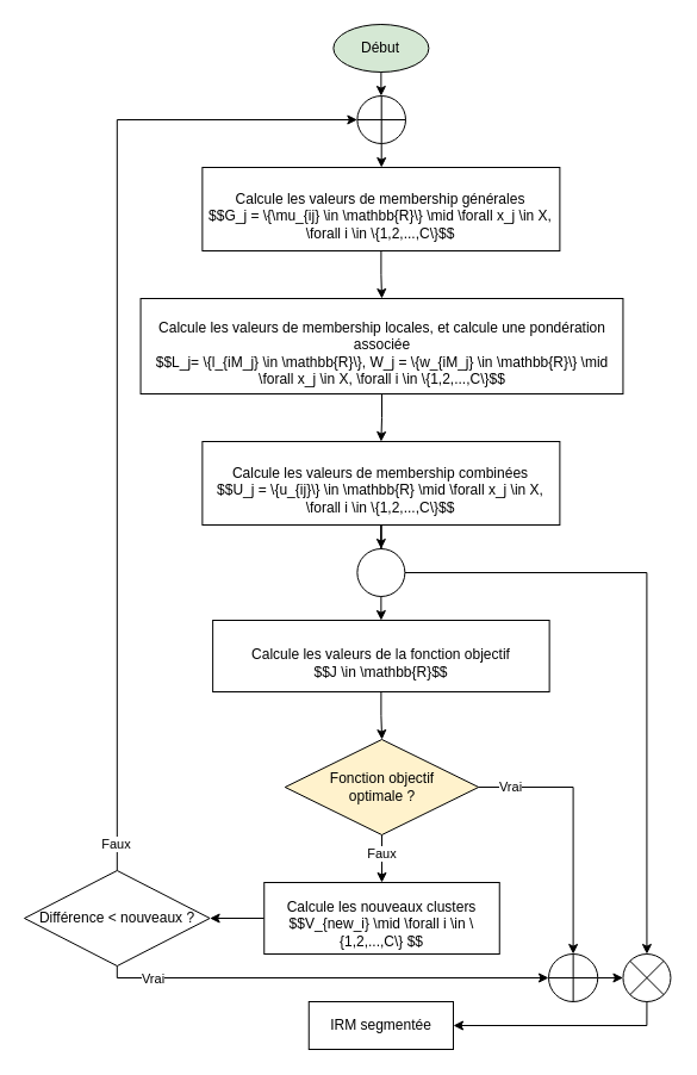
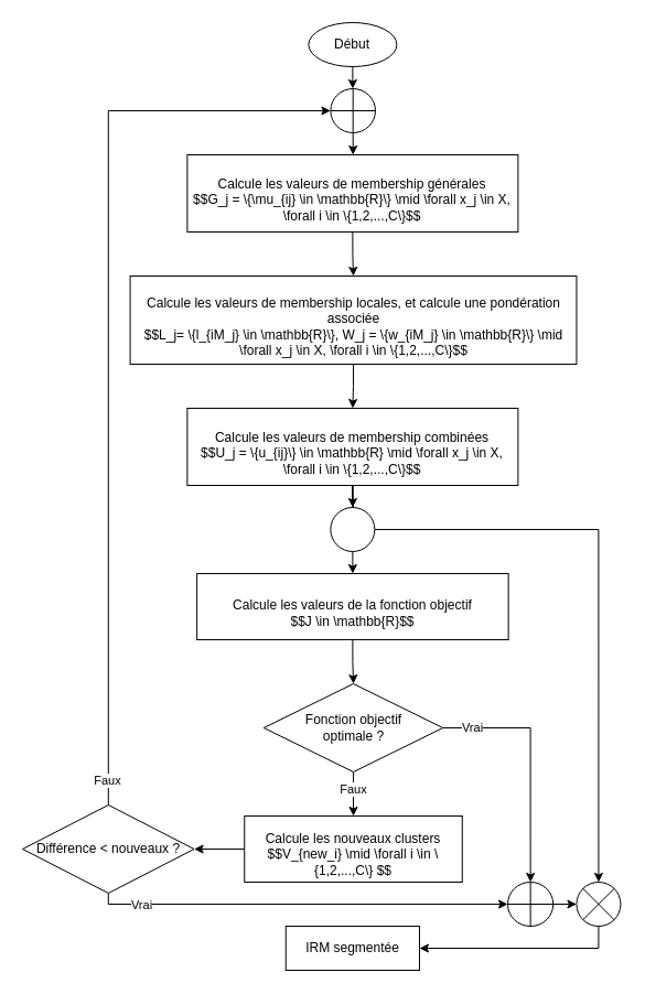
  <mxCell id="0" />
  <mxCell id="1" parent="0" />
  <mxCell id="2" value="" style="edgeStyle=orthogonalEdgeStyle;rounded=0;orthogonalLoop=1;jettySize=auto;html=1;" parent="1" source="3" target="31" edge="1"><mxGeometry relative="1" as="geometry" /></mxCell>
- <mxCell id="3" value="Début" style="ellipse;whiteSpace=wrap;html=1;fillColor=#d5e8d4;" parent="1" vertex="1"><mxGeometry x="279.38" y="20" width="80" height="40" as="geometry" /></mxCell>
+ <mxCell id="3" value="Début" style="ellipse;whiteSpace=wrap;html=1;" parent="1" vertex="1"><mxGeometry x="279.38" y="20" width="80" height="40" as="geometry" /></mxCell>
  <mxCell id="4" value="" style="edgeStyle=orthogonalEdgeStyle;rounded=0;orthogonalLoop=1;jettySize=auto;html=1;" parent="1" source="5" target="7" edge="1"><mxGeometry relative="1" as="geometry" /></mxCell>
  <mxCell id="5" value="Calcule les valeurs de membership générales&lt;br&gt;$$G_j = \{\mu_{ij} \in \mathbb{R}\} \mid \forall x_j \in X, \forall i \in \{1,2,...,C\}$$" style="whiteSpace=wrap;html=1;verticalAlign=middle;spacingTop=12;" parent="1" vertex="1"><mxGeometry x="169.38" y="140" width="300" height="70" as="geometry" /></mxCell>
  <mxCell id="6" value="" style="edgeStyle=orthogonalEdgeStyle;rounded=0;orthogonalLoop=1;jettySize=auto;html=1;" parent="1" source="7" target="9" edge="1"><mxGeometry relative="1" as="geometry" /></mxCell>
  <mxCell id="7" value="Calcule les valeurs de membership locales, et calcule une pondération associée&lt;br&gt;$$L_j= \{l_{iM_j} \in \mathbb{R}\}, W_j = \{w_{iM_j} \in \mathbb{R}\} \mid \forall x_j \in X, \forall i \in \{1,2,...,C\}$$" style="whiteSpace=wrap;html=1;spacingTop=12;" parent="1" vertex="1"><mxGeometry x="117.56" y="250" width="404.88" height="80" as="geometry" /></mxCell>
  <mxCell id="8" value="" style="edgeStyle=orthogonalEdgeStyle;rounded=0;orthogonalLoop=1;jettySize=auto;html=1;" parent="1" source="9" target="21" edge="1"><mxGeometry relative="1" as="geometry" /></mxCell>
  <mxCell id="9" value="Calcule les valeurs de membership combinées&lt;br&gt;$$U_j = \{u_{ij}\} \in \mathbb{R} \mid \forall x_j \in X, \forall i \in \{1,2,...,C\}$$" style="whiteSpace=wrap;html=1;spacingTop=12;" parent="1" vertex="1"><mxGeometry x="169.38" y="370" width="300" height="70" as="geometry" /></mxCell>
  <mxCell id="10" value="" style="edgeStyle=orthogonalEdgeStyle;rounded=0;orthogonalLoop=1;jettySize=auto;html=1;" parent="1" source="11" target="16" edge="1"><mxGeometry relative="1" as="geometry" /></mxCell>
  <mxCell id="11" value="Calcule les valeurs de la fonction objectif&lt;br&gt;$$J \in \mathbb{R}$$" style="whiteSpace=wrap;html=1;spacingTop=12;" parent="1" vertex="1"><mxGeometry x="178.13" y="520" width="282.5" height="60" as="geometry" /></mxCell>
  <mxCell id="12" value="" style="edgeStyle=orthogonalEdgeStyle;rounded=0;orthogonalLoop=1;jettySize=auto;html=1;" parent="1" source="16" target="24" edge="1"><mxGeometry relative="1" as="geometry" /></mxCell>
  <mxCell id="13" value="Faux" style="edgeLabel;html=1;align=center;verticalAlign=middle;resizable=0;points=[];" parent="12" vertex="1" connectable="0"><mxGeometry x="-0.374" relative="1" as="geometry"><mxPoint x="-1" y="2" as="offset" /></mxGeometry></mxCell>
  <mxCell id="14" style="edgeStyle=orthogonalEdgeStyle;rounded=0;orthogonalLoop=1;jettySize=auto;html=1;exitX=1;exitY=0.5;exitDx=0;exitDy=0;entryX=0.5;entryY=0;entryDx=0;entryDy=0;" parent="1" source="16" target="33" edge="1"><mxGeometry relative="1" as="geometry"><mxPoint x="500" y="660" as="targetPoint" /></mxGeometry></mxCell>
  <mxCell id="15" value="Vrai" style="edgeLabel;html=1;align=center;verticalAlign=middle;resizable=0;points=[];" parent="14" vertex="1" connectable="0"><mxGeometry x="-0.248" y="-3" relative="1" as="geometry"><mxPoint x="-50" y="-3" as="offset" /></mxGeometry></mxCell>
- <mxCell id="16" value="Fonction objectif&lt;br&gt;optimale ?" style="rhombus;whiteSpace=wrap;html=1;spacingTop=0;fillColor=#fff2cc;" parent="1" vertex="1"><mxGeometry x="238.75" y="620" width="162.5" height="80" as="geometry" /></mxCell>
+ <mxCell id="16" value="Fonction objectif&lt;br&gt;optimale ?" style="rhombus;whiteSpace=wrap;html=1;spacingTop=0;" parent="1" vertex="1"><mxGeometry x="238.75" y="620" width="162.5" height="80" as="geometry" /></mxCell>
  <mxCell id="17" style="edgeStyle=orthogonalEdgeStyle;rounded=0;orthogonalLoop=1;jettySize=auto;html=1;exitX=0.5;exitY=1;exitDx=0;exitDy=0;entryX=1;entryY=0.5;entryDx=0;entryDy=0;" parent="1" source="18" target="22" edge="1"><mxGeometry relative="1" as="geometry"><mxPoint x="420" y="900" as="targetPoint" /><Array as="points"><mxPoint x="542" y="860" /></Array></mxGeometry></mxCell>
  <mxCell id="18" value="" style="shape=sumEllipse;perimeter=ellipsePerimeter;whiteSpace=wrap;html=1;backgroundOutline=1;" parent="1" vertex="1"><mxGeometry x="522.44" y="800" width="40" height="40" as="geometry" /></mxCell>
  <mxCell id="19" value="" style="edgeStyle=orthogonalEdgeStyle;rounded=0;orthogonalLoop=1;jettySize=auto;html=1;" parent="1" source="21" target="11" edge="1"><mxGeometry relative="1" as="geometry" /></mxCell>
  <mxCell id="20" style="edgeStyle=orthogonalEdgeStyle;rounded=0;orthogonalLoop=1;jettySize=auto;html=1;exitX=1;exitY=0.5;exitDx=0;exitDy=0;entryX=0.5;entryY=0;entryDx=0;entryDy=0;" parent="1" source="21" target="18" edge="1"><mxGeometry relative="1" as="geometry" /></mxCell>
  <mxCell id="21" value="" style="ellipse;whiteSpace=wrap;html=1;spacingTop=10;" parent="1" vertex="1"><mxGeometry x="299.38" y="460" width="40" height="40" as="geometry" /></mxCell>
  <mxCell id="22" value="IRM segmentée" style="whiteSpace=wrap;html=1;" parent="1" vertex="1"><mxGeometry x="258.75" y="840" width="121.25" height="40" as="geometry" /></mxCell>
  <mxCell id="23" value="" style="edgeStyle=orthogonalEdgeStyle;rounded=0;orthogonalLoop=1;jettySize=auto;html=1;" parent="1" source="24" target="29" edge="1"><mxGeometry relative="1" as="geometry" /></mxCell>
  <mxCell id="24" value="Calcule les nouveaux clusters&lt;br&gt;$$V_{new_i} \mid \forall i \in \{1,2,...,C\} $$" style="whiteSpace=wrap;html=1;spacingTop=10;" parent="1" vertex="1"><mxGeometry x="221.25" y="740" width="197.5" height="60" as="geometry" /></mxCell>
  <mxCell id="25" style="edgeStyle=orthogonalEdgeStyle;rounded=0;orthogonalLoop=1;jettySize=auto;html=1;exitX=0.5;exitY=0;exitDx=0;exitDy=0;entryX=0;entryY=0.5;entryDx=0;entryDy=0;" parent="1" source="29" target="31" edge="1"><mxGeometry relative="1" as="geometry" /></mxCell>
  <mxCell id="26" value="Faux" style="edgeLabel;html=1;align=center;verticalAlign=middle;resizable=0;points=[];" parent="25" vertex="1" connectable="0"><mxGeometry x="-0.937" y="-3" relative="1" as="geometry"><mxPoint x="-4" y="4" as="offset" /></mxGeometry></mxCell>
  <mxCell id="27" style="edgeStyle=orthogonalEdgeStyle;rounded=0;orthogonalLoop=1;jettySize=auto;html=1;exitX=0.5;exitY=1;exitDx=0;exitDy=0;entryX=0;entryY=0.5;entryDx=0;entryDy=0;" parent="1" source="29" target="33" edge="1"><mxGeometry relative="1" as="geometry"><Array as="points"><mxPoint x="98" y="820" /></Array></mxGeometry></mxCell>
  <mxCell id="28" value="Vrai" style="edgeLabel;html=1;align=center;verticalAlign=middle;resizable=0;points=[];" parent="27" vertex="1" connectable="0"><mxGeometry x="-0.762" y="1" relative="1" as="geometry"><mxPoint x="-4" y="1" as="offset" /></mxGeometry></mxCell>
  <mxCell id="29" value="Différence &amp;lt; nouveaux ?" style="rhombus;whiteSpace=wrap;html=1;" parent="1" vertex="1"><mxGeometry x="20" y="730" width="155.62" height="80" as="geometry" /></mxCell>
  <mxCell id="30" value="" style="edgeStyle=orthogonalEdgeStyle;rounded=0;orthogonalLoop=1;jettySize=auto;html=1;" parent="1" source="31" target="5" edge="1"><mxGeometry relative="1" as="geometry" /></mxCell>
  <mxCell id="31" value="" style="shape=orEllipse;perimeter=ellipsePerimeter;whiteSpace=wrap;html=1;backgroundOutline=1;" parent="1" vertex="1"><mxGeometry x="299.38" y="80" width="40.62" height="40" as="geometry" /></mxCell>
  <mxCell id="32" value="" style="edgeStyle=orthogonalEdgeStyle;rounded=0;orthogonalLoop=1;jettySize=auto;html=1;" parent="1" source="33" target="18" edge="1"><mxGeometry relative="1" as="geometry" /></mxCell>
  <mxCell id="33" value="" style="shape=orEllipse;perimeter=ellipsePerimeter;whiteSpace=wrap;html=1;backgroundOutline=1;" parent="1" vertex="1"><mxGeometry x="460" y="800" width="41.25" height="40" as="geometry" /></mxCell>
